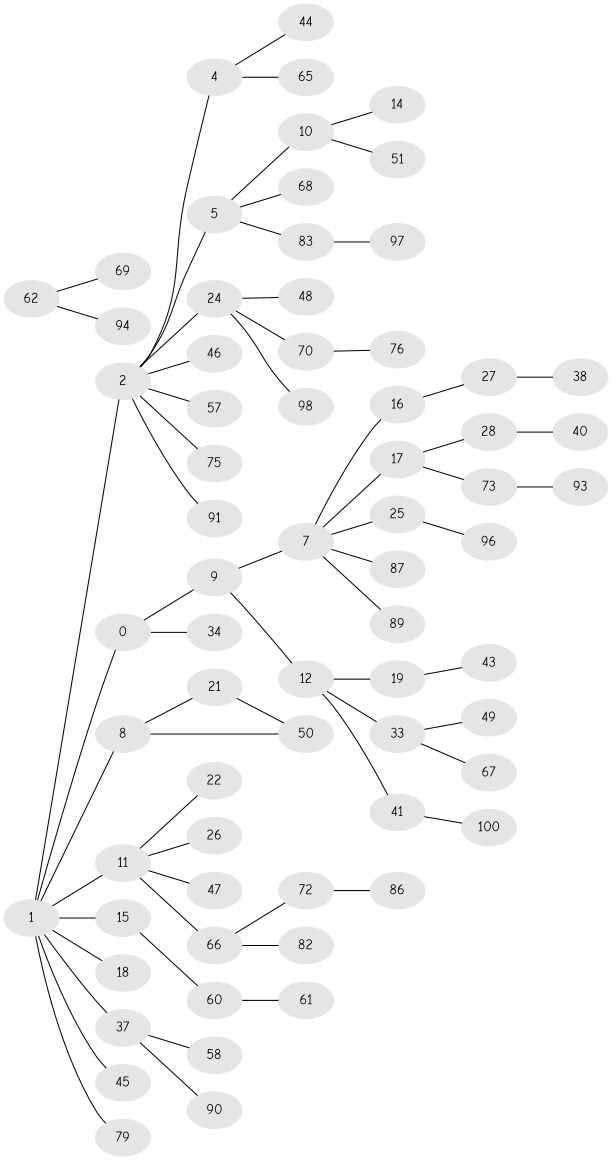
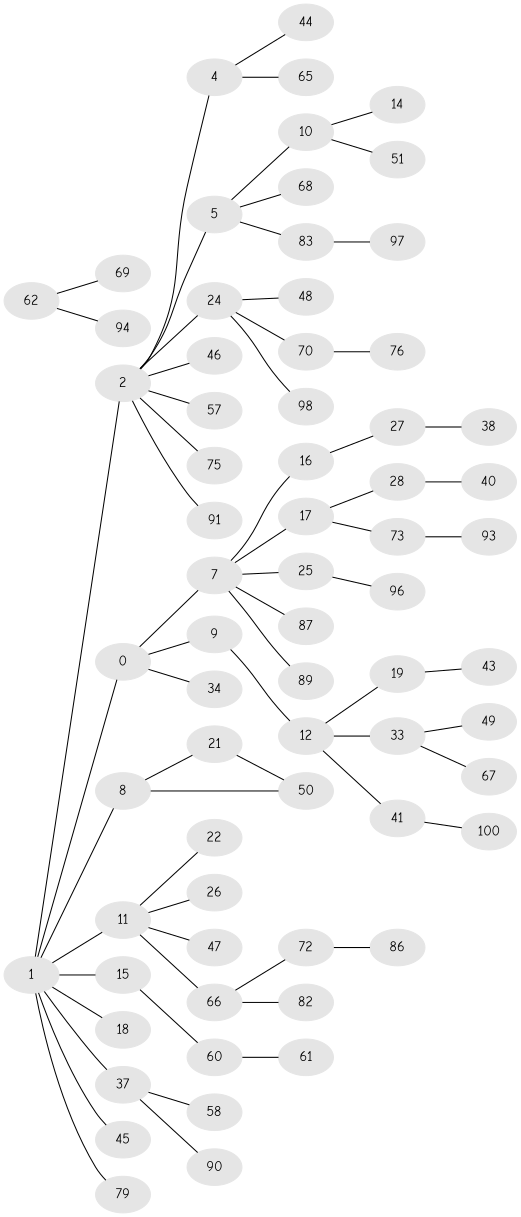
  graph {
    fontname="Comic Neue"
    rankdir=LR
    node [color=gray90 fontname="Comic Neue" style=filled]
    edge [fontname="Comic Neue"]
    1 [super="+3"]
    2 [super="+23"]
    n3 [label=0 super="+30"]
    8
    11 [super="+31"]
    15
    18
    37 [super="+39"]
    45 [super="+77"]
    79
    4
    5 [super="+32"]
    24 [super="+54"]
    46
    57
    75
    91
    7 [super="+36"]
    9 [super="+29"]
    34
    21 [super="+35"]
    50 [super="+59"]
    22
    26 [super="+42"]
    47
    66 [super="+71"]
    60
    58 [super="+88"]
    90
    44 [super="+63"]
    65
    10 [super="+95"]
    68
    83
    48 [super="+84"]
    70 [super="+78"]
    98
    14 [super="+53"]
    51
    97
    16
    17 [super="+20"]
    25 [super="+64"]
    87
    89
    12 [super="+13"]
    27 [super="+99"]
    28 [super="+92"]
    73
    96
    62 [super="+74"]
    69
    94
    19
    33 [super="+52"]
    41 [super="+55"]
    72 [super="+80"]
    82
    43 [super="+81"]
    49
    67
    100
    61
    38 [super="+85"]
    40 [super="+56"]
    93
    76
    86
    1 -- 2
    1 -- n3
    1 -- 8
    1 -- 11
    1 -- 15
    1 -- 18
    1 -- 37
    1 -- 45
    1 -- 79
    2 -- 4
    2 -- 5
    2 -- 24
    2 -- 46
    2 -- 57
    2 -- 75
    2 -- 91
-   9 -- 7
+   n3 -- 7
    n3 -- 9
    n3 -- 34
    8 -- 21
    8 -- 50
    11 -- 22
    11 -- 26
    11 -- 47
    11 -- 66
    15 -- 60
    37 -- 58
    37 -- 90
    4 -- 44
    4 -- 65
    5 -- 10
    5 -- 68
    5 -- 83
    24 -- 48
    24 -- 70
    24 -- 98
    7 -- 16
    7 -- 17
    7 -- 25
    7 -- 87
    7 -- 89
    9 -- 12
    21 -- 50
    66 -- 72
    66 -- 82
    60 -- 61
    10 -- 14
    10 -- 51
    83 -- 97
    70 -- 76
    16 -- 27
    17 -- 28
    17 -- 73
    25 -- 96
    12 -- 19
    12 -- 33
    12 -- 41
    27 -- 38
    28 -- 40
    73 -- 93
    62 -- 69
    62 -- 94
    19 -- 43
    33 -- 49
    33 -- 67
    41 -- 100
    72 -- 86
  }
